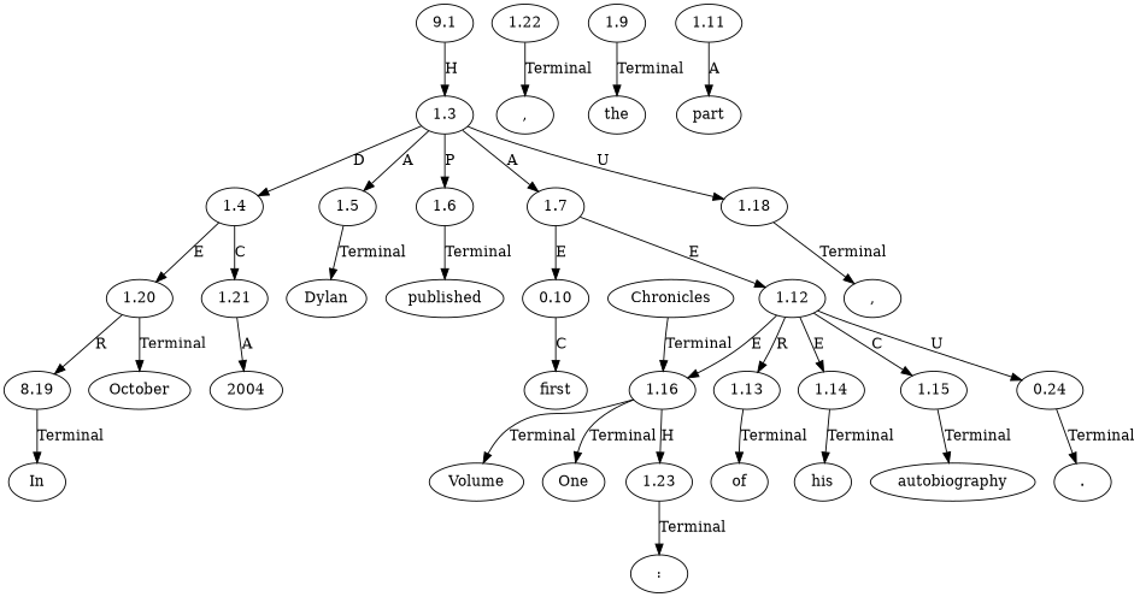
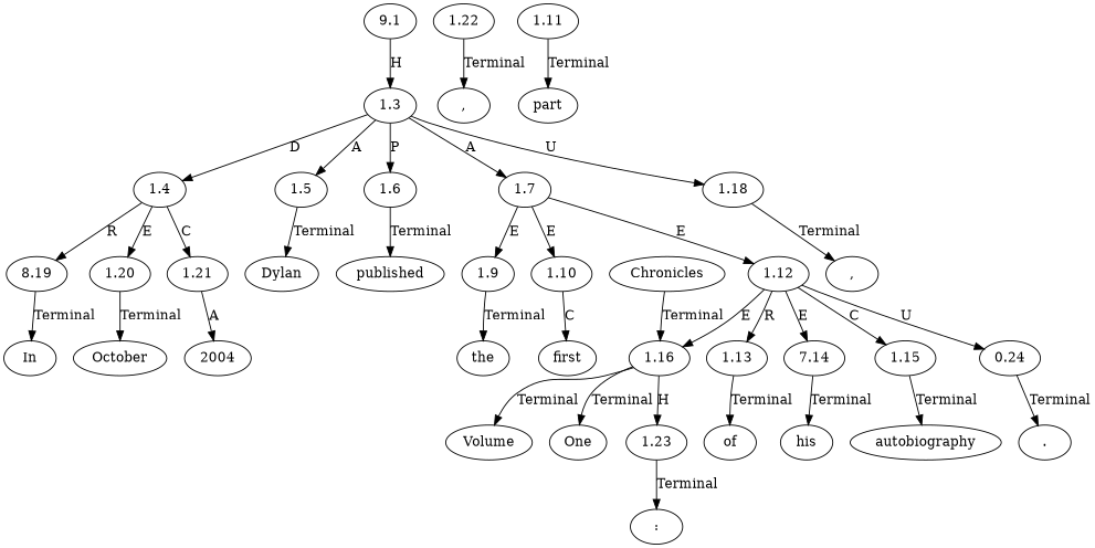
  digraph {
    fontname="DejaVu Serif"
    node [fontname="DejaVu Serif" ordering=out]
    edge [fontname="DejaVu Serif" ordering=out]
    n1 [label=In]
    n2 [label=of]
    n3 [label=his]
    n4 [label=autobiography]
    n5 [label=","]
    n6 [label=Chronicles]
    n7 [label=1.16]
    n8 [label=":"]
    n9 [label=Volume]
    n10 [label=One]
    n11 [label="."]
    n12 [label=October]
    n13 [label=2004]
    n14 [label=","]
    n15 [label=Dylan]
    n16 [label=published]
    n17 [label=the]
    n18 [label=first]
    n19 [label=part]
    n20 [label=9.1]
    n21 [label=1.3]
    n22 [label=1.4]
    n23 [label=1.5]
    n24 [label=1.6]
    n25 [label=1.7]
    n26 [label=1.18]
    n27 [label=8.19]
    n28 [label=1.20]
    n29 [label=1.21]
    n30 [label=1.9]
-   n31 [label=0.10]
+   n31 [label=1.10]
    n32 [label=1.12]
    n33 [label=1.11]
    n34 [label=1.13]
-   n35 [label=1.14]
+   n35 [label=7.14]
    n36 [label=1.15]
    n37 [label=0.24]
    n38 [label=1.23]
    n39 [label=1.22]
    n6 -> n7 [label=Terminal]
    n7 -> n9 [label=Terminal]
    n7 -> n10 [label=Terminal]
    n7 -> n38 [label=H]
    n20 -> n21 [label=H]
    n21 -> n22 [label=D]
    n21 -> n23 [label=A]
    n21 -> n24 [label=P]
    n21 -> n25 [label=A]
    n21 -> n26 [label=U]
-   n28 -> n27 [label=R]
+   n22 -> n27 [label=R]
    n22 -> n28 [label=E]
    n22 -> n29 [label=C]
    n23 -> n15 [label=Terminal]
    n24 -> n16 [label=Terminal]
+   n25 -> n30 [label=E]
    n25 -> n31 [label=E]
    n25 -> n32 [label=E]
    n26 -> n14 [label=Terminal]
    n27 -> n1 [label=Terminal]
    n28 -> n12 [label=Terminal]
    n29 -> n13 [label=A]
    n30 -> n17 [label=Terminal]
    n31 -> n18 [label=C]
    n32 -> n7 [label=E]
    n32 -> n34 [label=R]
    n32 -> n35 [label=E]
    n32 -> n36 [label=C]
    n32 -> n37 [label=U]
-   n33 -> n19 [label=A]
+   n33 -> n19 [label=Terminal]
    n34 -> n2 [label=Terminal]
    n35 -> n3 [label=Terminal]
    n36 -> n4 [label=Terminal]
    n37 -> n11 [label=Terminal]
    n38 -> n8 [label=Terminal]
    n39 -> n5 [label=Terminal]
  }
